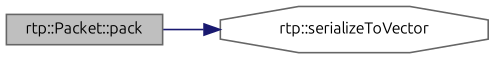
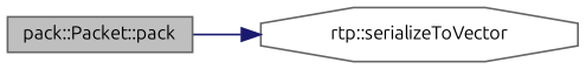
  digraph {
    rankdir=LR
    fontname=Ubuntu
    node [color=gray40 fontname=Ubuntu fontsize=10 style=filled]
-   n1 [fillcolor=grey75 fontcolor=black height=0.2 label="rtp::Packet::pack" shape=box width=0.4]
+   n1 [fillcolor=grey75 fontcolor=black height=0.2 label="pack::Packet::pack" shape=box width=0.4]
    n2 [fillcolor=white height=0.2 label="rtp::serializeToVector" shape=octagon width=0.4]
    n1 -> n2 [color=midnightblue fontname=Ubuntu fontsize=10 labelfontname=Helvetica labelfontsize=10 style=solid]
  }
